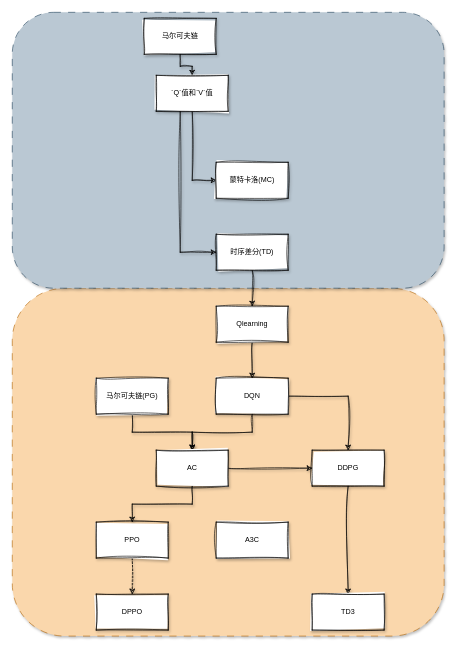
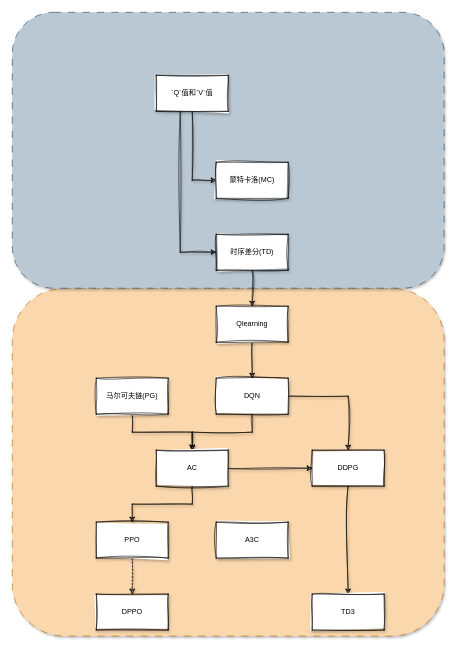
  <mxCell id="0" />
  <mxCell id="1" parent="0" />
  <mxCell id="2" value="" style="rounded=1;whiteSpace=wrap;html=1;fillColor=#fad7ac;strokeColor=#b46504;dashed=1;dashPattern=12 12;shadow=1;" parent="1" vertex="1"><mxGeometry x="20" y="480" width="720" height="580" as="geometry" /></mxCell>
  <mxCell id="3" value="" style="rounded=1;whiteSpace=wrap;html=1;fillColor=#bac8d3;strokeColor=#23445d;dashed=1;dashPattern=12 12;shadow=1;" parent="1" vertex="1"><mxGeometry x="20" y="20" width="720" height="460" as="geometry" /></mxCell>
- <mxCell id="4" value="" style="edgeStyle=orthogonalEdgeStyle;rounded=0;orthogonalLoop=1;jettySize=auto;html=1;sketch=1;curveFitting=1;jiggle=2;shadow=1;" parent="1" source="5" target="8" edge="1"><mxGeometry relative="1" as="geometry" /></mxCell>
- <mxCell id="5" value="马尔可夫链" style="rounded=0;whiteSpace=wrap;html=1;sketch=1;curveFitting=1;jiggle=2;shadow=1;" parent="1" vertex="1"><mxGeometry x="240" y="30" width="120" height="60" as="geometry" /></mxCell>
  <mxCell id="6" style="edgeStyle=orthogonalEdgeStyle;rounded=0;orthogonalLoop=1;jettySize=auto;html=1;entryX=0;entryY=0.5;entryDx=0;entryDy=0;sketch=1;curveFitting=1;jiggle=2;shadow=1;" parent="1" source="8" target="9" edge="1"><mxGeometry relative="1" as="geometry" /></mxCell>
  <mxCell id="7" value="" style="edgeStyle=orthogonalEdgeStyle;rounded=0;orthogonalLoop=1;jettySize=auto;html=1;sketch=1;curveFitting=1;jiggle=2;shadow=1;" parent="1" source="8" target="11" edge="1"><mxGeometry relative="1" as="geometry"><Array as="points"><mxPoint x="300" y="420" /></Array></mxGeometry></mxCell>
  <mxCell id="8" value="`Q`值和`V`值" style="rounded=0;whiteSpace=wrap;html=1;sketch=1;curveFitting=1;jiggle=2;shadow=1;" parent="1" vertex="1"><mxGeometry x="260" y="125" width="120" height="60" as="geometry" /></mxCell>
  <mxCell id="9" value="蒙特卡洛(MC)" style="rounded=0;whiteSpace=wrap;html=1;sketch=1;curveFitting=1;jiggle=2;shadow=1;" parent="1" vertex="1"><mxGeometry x="360" y="270" width="120" height="60" as="geometry" /></mxCell>
  <mxCell id="10" value="" style="edgeStyle=orthogonalEdgeStyle;rounded=0;orthogonalLoop=1;jettySize=auto;html=1;sketch=1;curveFitting=1;jiggle=2;shadow=1;" parent="1" source="11" target="13" edge="1"><mxGeometry relative="1" as="geometry" /></mxCell>
  <mxCell id="11" value="时序差分(TD)" style="rounded=0;whiteSpace=wrap;html=1;sketch=1;curveFitting=1;jiggle=2;shadow=1;" parent="1" vertex="1"><mxGeometry x="360" y="390" width="120" height="60" as="geometry" /></mxCell>
  <mxCell id="12" value="" style="edgeStyle=orthogonalEdgeStyle;rounded=0;orthogonalLoop=1;jettySize=auto;html=1;sketch=1;curveFitting=1;jiggle=2;shadow=1;" parent="1" source="13" target="18" edge="1"><mxGeometry relative="1" as="geometry" /></mxCell>
  <mxCell id="13" value="Qlearning" style="rounded=0;whiteSpace=wrap;html=1;sketch=1;curveFitting=1;jiggle=2;shadow=1;" parent="1" vertex="1"><mxGeometry x="360" y="510" width="120" height="60" as="geometry" /></mxCell>
  <mxCell id="14" style="edgeStyle=orthogonalEdgeStyle;rounded=0;orthogonalLoop=1;jettySize=auto;html=1;sketch=1;curveFitting=1;jiggle=2;shadow=1;" parent="1" source="15" target="21" edge="1"><mxGeometry relative="1" as="geometry" /></mxCell>
  <mxCell id="15" value="马尔可夫链(PG)" style="rounded=0;whiteSpace=wrap;html=1;sketch=1;curveFitting=1;jiggle=2;shadow=1;" parent="1" vertex="1"><mxGeometry x="160" y="630" width="120" height="60" as="geometry" /></mxCell>
  <mxCell id="16" style="edgeStyle=orthogonalEdgeStyle;rounded=0;orthogonalLoop=1;jettySize=auto;html=1;sketch=1;curveFitting=1;jiggle=2;shadow=1;" parent="1" source="18" target="21" edge="1"><mxGeometry relative="1" as="geometry" /></mxCell>
  <mxCell id="17" style="edgeStyle=orthogonalEdgeStyle;rounded=0;orthogonalLoop=1;jettySize=auto;html=1;sketch=1;curveFitting=1;jiggle=2;shadow=1;" parent="1" source="18" target="27" edge="1"><mxGeometry relative="1" as="geometry" /></mxCell>
  <mxCell id="18" value="DQN" style="rounded=0;whiteSpace=wrap;html=1;sketch=1;curveFitting=1;jiggle=2;shadow=1;" parent="1" vertex="1"><mxGeometry x="360" y="630" width="120" height="60" as="geometry" /></mxCell>
  <mxCell id="19" style="edgeStyle=orthogonalEdgeStyle;rounded=0;orthogonalLoop=1;jettySize=auto;html=1;sketch=1;curveFitting=1;jiggle=2;shadow=1;" parent="1" source="21" target="23" edge="1"><mxGeometry relative="1" as="geometry" /></mxCell>
  <mxCell id="20" style="edgeStyle=orthogonalEdgeStyle;curved=1;rounded=0;orthogonalLoop=1;jettySize=auto;html=1;shadow=1;sketch=1;curveFitting=1;jiggle=2;" edge="1" parent="1" source="21" target="27"><mxGeometry relative="1" as="geometry" /></mxCell>
  <mxCell id="21" value="AC" style="rounded=0;whiteSpace=wrap;html=1;sketch=1;curveFitting=1;jiggle=2;shadow=1;" parent="1" vertex="1"><mxGeometry x="260" y="750" width="120" height="60" as="geometry" /></mxCell>
  <mxCell id="22" value="" style="edgeStyle=orthogonalEdgeStyle;rounded=0;orthogonalLoop=1;jettySize=auto;html=1;sketch=1;curveFitting=1;jiggle=2;shadow=1;dashed=1;" parent="1" source="23" target="25" edge="1"><mxGeometry relative="1" as="geometry" /></mxCell>
  <mxCell id="23" value="PPO" style="rounded=0;whiteSpace=wrap;html=1;sketch=1;curveFitting=1;jiggle=2;shadow=1;" parent="1" vertex="1"><mxGeometry x="160" y="870" width="120" height="60" as="geometry" /></mxCell>
  <mxCell id="24" value="A3C" style="rounded=0;whiteSpace=wrap;html=1;sketch=1;curveFitting=1;jiggle=2;shadow=1;" parent="1" vertex="1"><mxGeometry x="360" y="870" width="120" height="60" as="geometry" /></mxCell>
  <mxCell id="25" value="DPPO" style="rounded=0;whiteSpace=wrap;html=1;sketch=1;curveFitting=1;jiggle=2;shadow=1;" parent="1" vertex="1"><mxGeometry x="160" y="990" width="120" height="60" as="geometry" /></mxCell>
  <mxCell id="26" style="edgeStyle=orthogonalEdgeStyle;rounded=0;orthogonalLoop=1;jettySize=auto;html=1;entryX=0.5;entryY=0;entryDx=0;entryDy=0;sketch=1;curveFitting=1;jiggle=2;shadow=1;" parent="1" source="27" target="28" edge="1"><mxGeometry relative="1" as="geometry" /></mxCell>
  <mxCell id="27" value="DDPG" style="rounded=0;whiteSpace=wrap;html=1;sketch=1;curveFitting=1;jiggle=2;shadow=1;" parent="1" vertex="1"><mxGeometry x="520" y="750" width="120" height="60" as="geometry" /></mxCell>
  <mxCell id="28" value="TD3" style="rounded=0;whiteSpace=wrap;html=1;sketch=1;curveFitting=1;jiggle=2;shadow=1;" parent="1" vertex="1"><mxGeometry x="520" y="990" width="120" height="60" as="geometry" /></mxCell>
